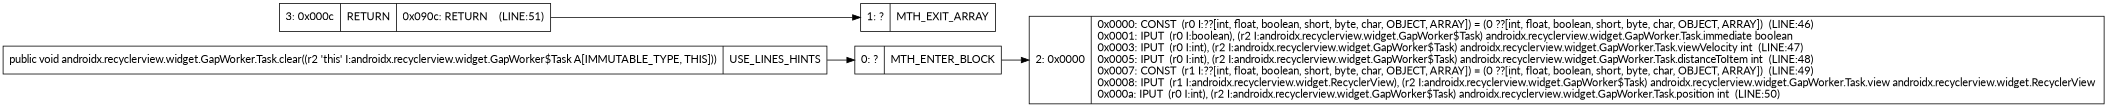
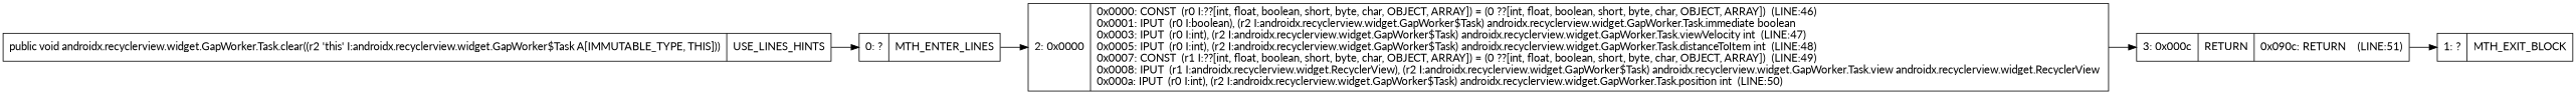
  digraph {
    fontname=Lato
    rankdir=LR
    node [fontname=Lato shape=record]
    edge [fontname=Lato]
-   n1 [label="{0\:\ ?|MTH_ENTER_BLOCK\l}"]
+   n1 [label="{0\:\ ?|MTH_ENTER_LINES\l}"]
    n2 [label="{2\:\ 0x0000|0x0000: CONST  (r0 I:??[int, float, boolean, short, byte, char, OBJECT, ARRAY]) = (0 ??[int, float, boolean, short, byte, char, OBJECT, ARRAY])  (LINE:46)\l0x0001: IPUT  (r0 I:boolean), (r2 I:androidx.recyclerview.widget.GapWorker$Task) androidx.recyclerview.widget.GapWorker.Task.immediate boolean \l0x0003: IPUT  (r0 I:int), (r2 I:androidx.recyclerview.widget.GapWorker$Task) androidx.recyclerview.widget.GapWorker.Task.viewVelocity int  (LINE:47)\l0x0005: IPUT  (r0 I:int), (r2 I:androidx.recyclerview.widget.GapWorker$Task) androidx.recyclerview.widget.GapWorker.Task.distanceToItem int  (LINE:48)\l0x0007: CONST  (r1 I:??[int, float, boolean, short, byte, char, OBJECT, ARRAY]) = (0 ??[int, float, boolean, short, byte, char, OBJECT, ARRAY])  (LINE:49)\l0x0008: IPUT  (r1 I:androidx.recyclerview.widget.RecyclerView), (r2 I:androidx.recyclerview.widget.GapWorker$Task) androidx.recyclerview.widget.GapWorker.Task.view androidx.recyclerview.widget.RecyclerView \l0x000a: IPUT  (r0 I:int), (r2 I:androidx.recyclerview.widget.GapWorker$Task) androidx.recyclerview.widget.GapWorker.Task.position int  (LINE:50)\l}"]
    n3 [label="{3\:\ 0x000c|RETURN\l|0x090c: RETURN    (LINE:51)\l}"]
-   n4 [label="{1\:\ ?|MTH_EXIT_ARRAY\l}"]
+   n4 [label="{1\:\ ?|MTH_EXIT_BLOCK\l}"]
    n5 [label="{public void androidx.recyclerview.widget.GapWorker.Task.clear((r2 'this' I:androidx.recyclerview.widget.GapWorker$Task A[IMMUTABLE_TYPE, THIS]))  | USE_LINES_HINTS\l}"]
    n1 -> n2
+   n2 -> n3
    n3 -> n4
    n5 -> n1
  }
